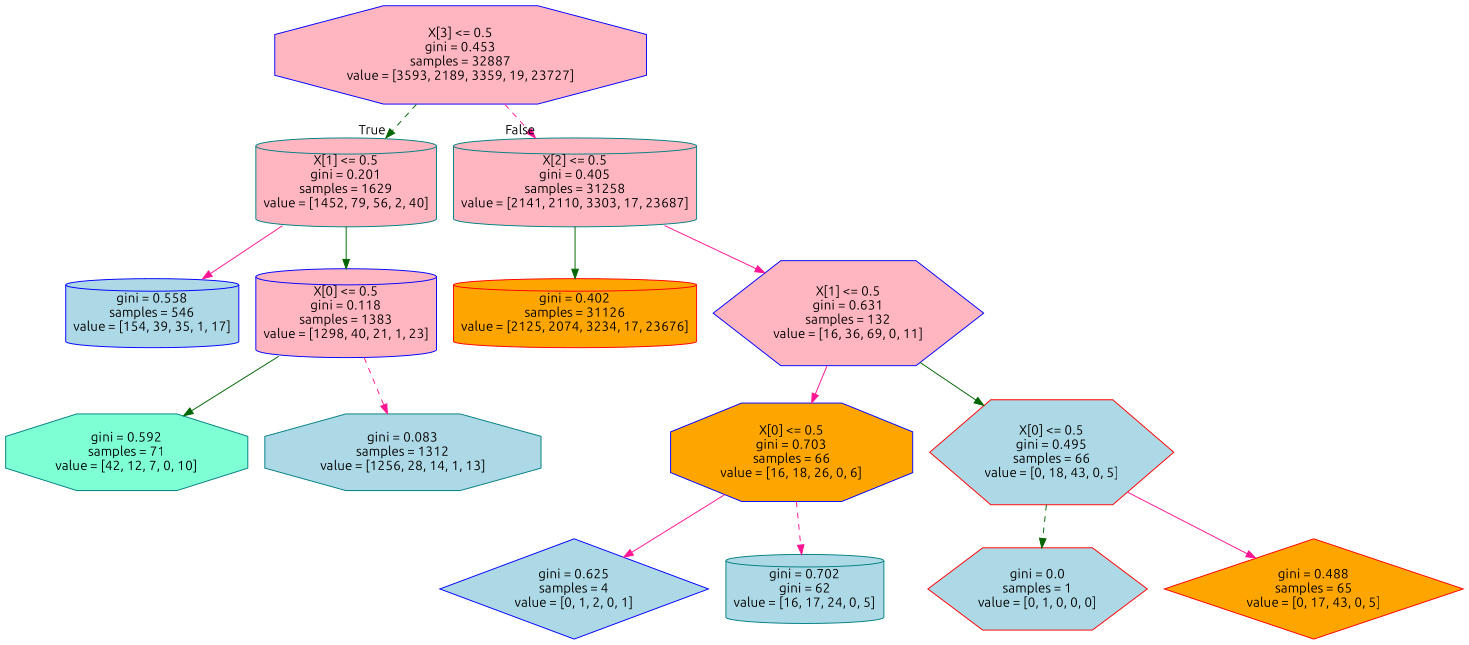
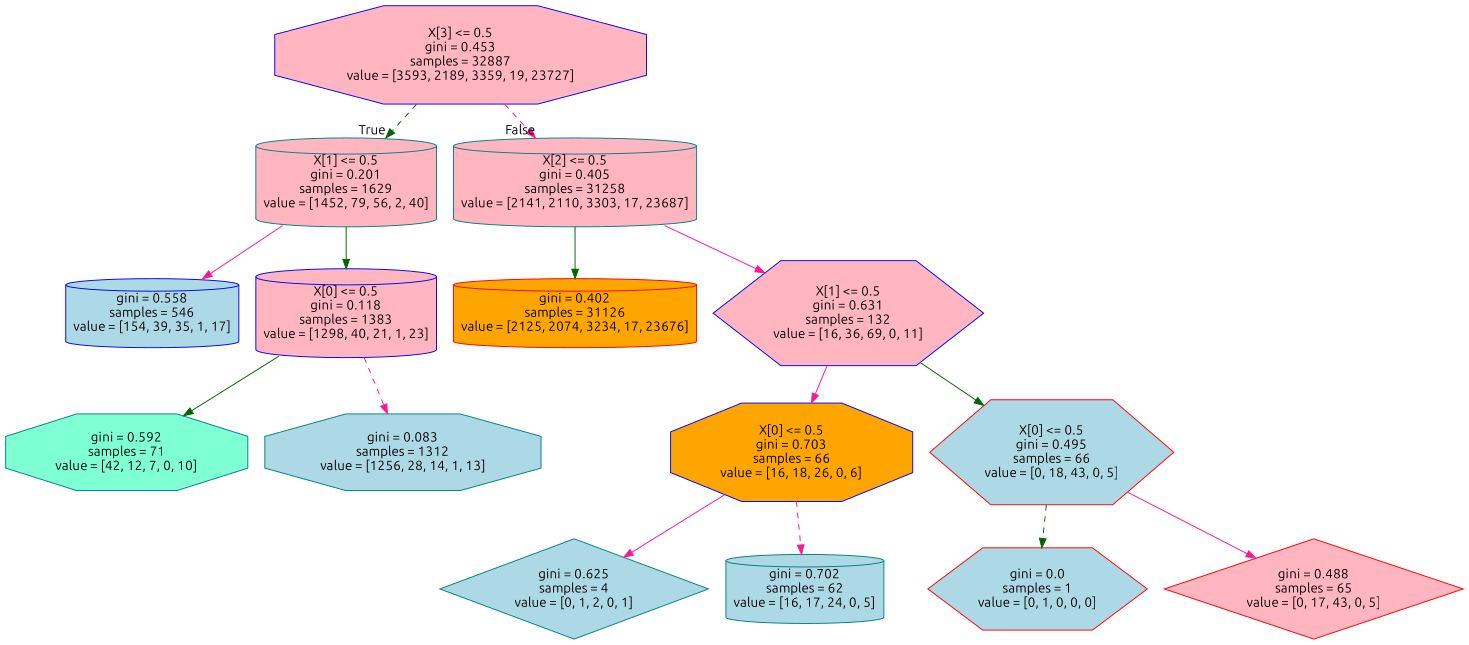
  digraph {
    fontname=Ubuntu
    node [color=blue fillcolor=lightpink fontname=Ubuntu shape=cylinder style=filled]
    edge [color=deeppink fontname=Ubuntu style=solid]
    n1 [label="X[3] <= 0.5\ngini = 0.453\nsamples = 32887\nvalue = [3593, 2189, 3359, 19, 23727]" shape=octagon]
    n2 [color=teal label="X[1] <= 0.5\ngini = 0.201\nsamples = 1629\nvalue = [1452, 79, 56, 2, 40]"]
    n3 [color=teal label="X[2] <= 0.5\ngini = 0.405\nsamples = 31258\nvalue = [2141, 2110, 3303, 17, 23687]"]
    n4 [fillcolor=lightblue label="gini = 0.558\nsamples = 546\nvalue = [154, 39, 35, 1, 17]"]
    n5 [label="X[0] <= 0.5\ngini = 0.118\nsamples = 1383\nvalue = [1298, 40, 21, 1, 23]"]
    n6 [color=red fillcolor=orange label="gini = 0.402\nsamples = 31126\nvalue = [2125, 2074, 3234, 17, 23676]"]
    n7 [label="X[1] <= 0.5\ngini = 0.631\nsamples = 132\nvalue = [16, 36, 69, 0, 11]" shape=hexagon]
    n8 [color=teal fillcolor=aquamarine label="gini = 0.592\nsamples = 71\nvalue = [42, 12, 7, 0, 10]" shape=octagon]
    n9 [color=teal fillcolor=lightblue label="gini = 0.083\nsamples = 1312\nvalue = [1256, 28, 14, 1, 13]" shape=octagon]
    n10 [fillcolor=orange label="X[0] <= 0.5\ngini = 0.703\nsamples = 66\nvalue = [16, 18, 26, 0, 6]" shape=octagon]
    n11 [color=red fillcolor=lightblue label="X[0] <= 0.5\ngini = 0.495\nsamples = 66\nvalue = [0, 18, 43, 0, 5]" shape=hexagon]
-   n12 [fillcolor=lightblue label="gini = 0.625\nsamples = 4\nvalue = [0, 1, 2, 0, 1]" shape=diamond]
-   n13 [color=teal fillcolor=lightblue label="gini = 0.702\ngini = 62\nvalue = [16, 17, 24, 0, 5]"]
+   n12 [color=teal fillcolor=lightblue label="gini = 0.625\nsamples = 4\nvalue = [0, 1, 2, 0, 1]" shape=diamond]
+   n13 [color=teal fillcolor=lightblue label="gini = 0.702\nsamples = 62\nvalue = [16, 17, 24, 0, 5]"]
    n14 [color=red fillcolor=lightblue label="gini = 0.0\nsamples = 1\nvalue = [0, 1, 0, 0, 0]" shape=hexagon]
-   n15 [color=red fillcolor=orange label="gini = 0.488\nsamples = 65\nvalue = [0, 17, 43, 0, 5]" shape=diamond]
+   n15 [color=red label="gini = 0.488\nsamples = 65\nvalue = [0, 17, 43, 0, 5]" shape=diamond]
    n1 -> n2 [color=darkgreen headlabel=True labelangle=45 labeldistance=2.5 style=dashed]
    n1 -> n3 [headlabel=False labelangle=-45 labeldistance=2.5 style=dashed]
    n2 -> n4
    n2 -> n5 [color=darkgreen]
    n3 -> n6 [color=darkgreen]
    n3 -> n7
    n5 -> n8 [color=darkgreen]
    n5 -> n9 [style=dashed]
    n7 -> n10
    n7 -> n11 [color=darkgreen]
    n10 -> n12
    n10 -> n13 [style=dashed]
    n11 -> n14 [color=darkgreen style=dashed]
    n11 -> n15
  }
